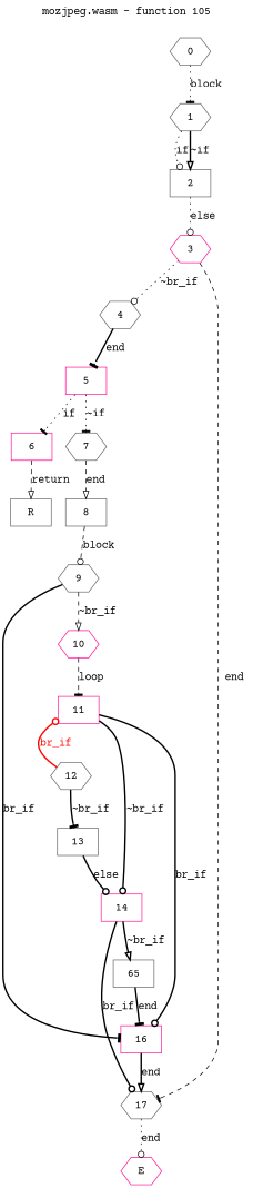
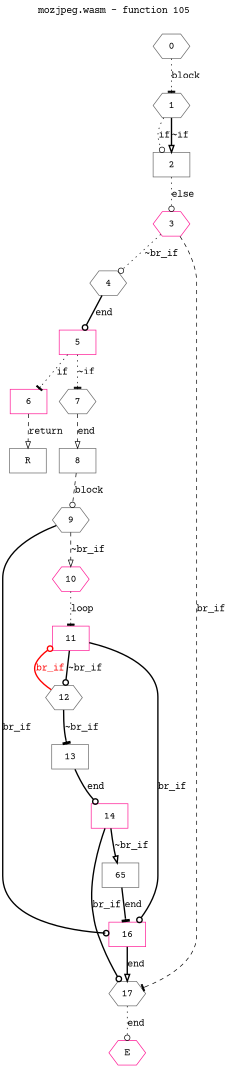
  digraph {
    fontname="Courier Prime"
    label="mozjpeg.wasm - function 105"
    labelfontcolor=black
    labelfontname=Helvetica
    labelfontsize=16
    labelloc=t
    node [color=gray40 fontname="Courier Prime" shape=hexagon]
    edge [arrowhead=odot fontname="Courier Prime" style=bold]
    0
    1
    2 [shape=box]
    E [color=deeppink]
    R [shape=box]
    3 [color=deeppink]
    4
    17
    5 [color=deeppink shape=box]
    6 [color=deeppink shape=box]
    7
    8 [shape=box]
    9
    10 [color=deeppink]
    16 [color=deeppink shape=box]
    11 [color=deeppink shape=box]
    12
    13 [shape=box]
    14 [color=deeppink shape=box]
    n20 [label=65 shape=box]
    0 -> 1 [arrowhead=tee label=block style=dotted]
    1 -> 2 [label=if style=dotted]
    1 -> 2 [arrowhead=onormal label="~if"]
    2 -> 3 [label=else style=dotted]
    3 -> 4 [label="~br_if" style=dotted]
-   3 -> 17 [arrowhead=tee label=end style=dashed]
-   4 -> 5 [arrowhead=tee label=end]
+   3 -> 17 [arrowhead=tee label=br_if style=dashed]
+   4 -> 5 [label=end]
    17 -> E [label=end style=dotted]
    5 -> 6 [arrowhead=tee label=if style=dotted]
    5 -> 7 [arrowhead=tee label="~if" style=dotted]
    6 -> R [arrowhead=onormal label=return style=dashed]
    7 -> 8 [arrowhead=onormal label=end style=dashed]
    8 -> 9 [label=block style=dashed]
    9 -> 10 [arrowhead=onormal label="~br_if" style=dashed]
-   9 -> 16 [arrowhead=tee label=br_if]
-   10 -> 11 [arrowhead=tee label=loop style=dashed]
+   9 -> 16 [label=br_if]
+   10 -> 11 [arrowhead=tee label=loop style=dotted]
    16 -> 17 [arrowhead=onormal label=end]
    11 -> 16 [label=br_if]
-   11 -> 14 [label="~br_if"]
+   11 -> 12 [label="~br_if"]
    12 -> 11 [color=red fontcolor=red label=br_if]
    12 -> 13 [arrowhead=tee label="~br_if"]
-   13 -> 14 [label=else]
+   13 -> 14 [label=end]
    14 -> 17 [label=br_if]
    14 -> n20 [arrowhead=onormal label="~br_if"]
    n20 -> 16 [arrowhead=tee label=end]
  }
